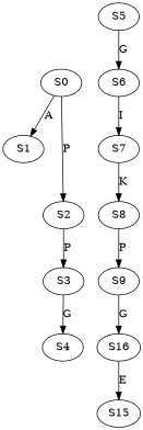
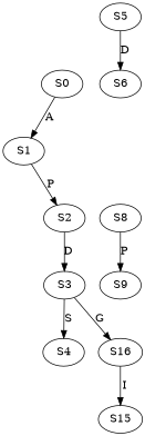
  strict digraph {
    S0
    S1
    S2
    S3
    S4
    S5
    S6
-   S7
    S8
    S9
    n11 [label=S16]
    n12 [label=S15]
    S0 -> S1 [label=A]
-   S0 -> S2 [label=P]
-   S2 -> S3 [label=P]
-   S3 -> S4 [label=G]
-   S5 -> S6 [label=G]
-   S6 -> S7 [label=I]
-   S7 -> S8 [label=K]
+   S1 -> S2 [label=P]
+   S2 -> S3 [label=D]
+   S3 -> S4 [label=S]
+   S5 -> S6 [label=D]
    S8 -> S9 [label=P]
-   S9 -> n11 [label=G]
-   n11 -> n12 [label=E]
+   S3 -> n11 [label=G]
+   n11 -> n12 [label=I]
  }
